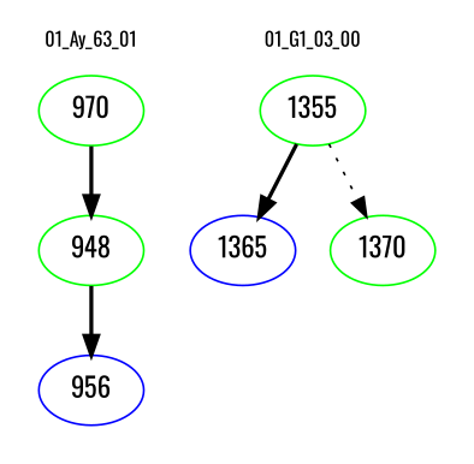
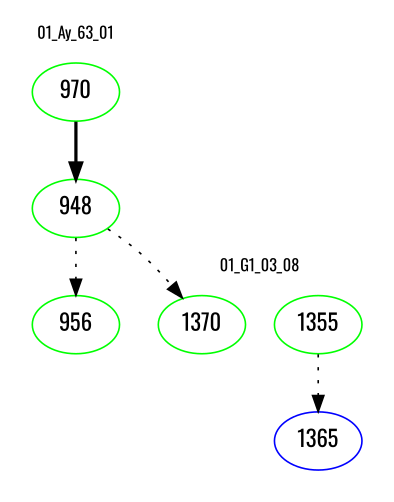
  digraph {
    fontname=Oswald
    node [color=green fontname=Oswald]
    edge [color=black fontname=Oswald style=bold]
    n1 [label=948]
-   n2 [color=blue label=956]
+   n2 [label=956]
    n3 [label=970]
    n4 [label=1355]
    n5 [color=blue label=1365]
    n6 [label=1370]
    subgraph cluster_1 {
      color=white
      fontsize=10
      label="01_Ay_63_01"
      n1
      n2
      n3
    }
    subgraph cluster_2 {
      color=white
      fontsize=10
-     label="01_G1_03_00"
+     label="01_G1_03_08"
      n4
      n5
      n6
    }
-   n1 -> n2
+   n1 -> n2 [style=dotted]
    n3 -> n1
-   n4 -> n5
-   n4 -> n6 [style=dotted]
+   n4 -> n5 [style=dotted]
+   n1 -> n6 [style=dotted]
  }
